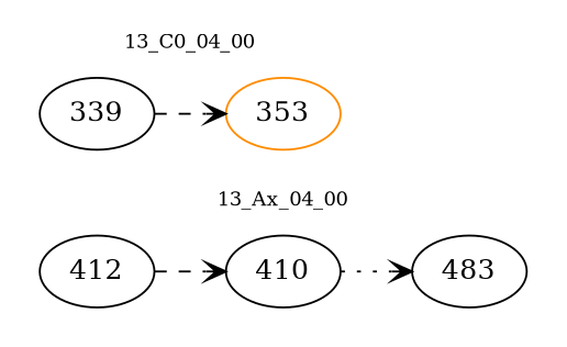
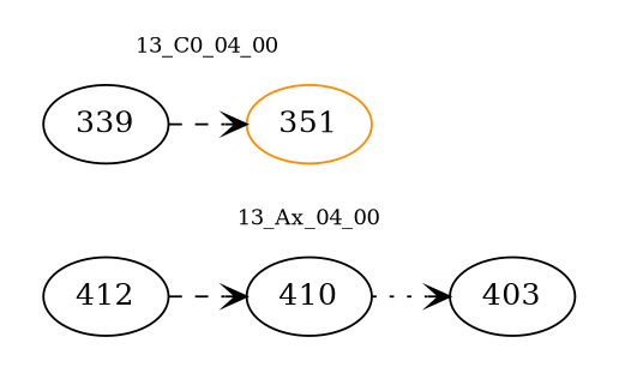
  digraph {
    rankdir=LR
    node [color=black]
    edge [arrowhead=vee color=black style=dashed]
    n1 [label=410]
-   n2 [label=483]
+   n2 [label=403]
    n3 [label=412]
    n4 [label=339]
-   n5 [color=darkorange label=353]
+   n5 [color=darkorange label=351]
    subgraph cluster_1 {
      color=white
      fontsize=10
      label="13_Ax_04_00"
      n1
      n2
      n3
    }
    subgraph cluster_2 {
      color=white
      fontsize=10
      label="13_C0_04_00"
      n4
      n5
    }
    n1 -> n2 [style=dotted]
    n3 -> n1
    n4 -> n5
  }
